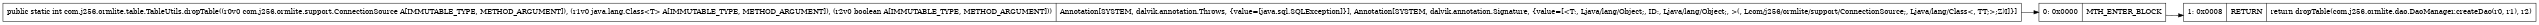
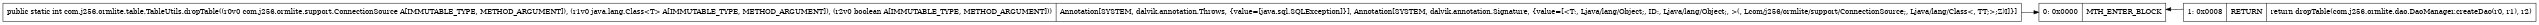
  digraph {
    rankdir=LR
    node [shape=record]
    n1 [label="{0\:\ 0x0000|MTH_ENTER_BLOCK\l}"]
    n2 [label="{1\:\ 0x0008|RETURN\l|return dropTable(com.j256.ormlite.dao.DaoManager.createDao(r0, r1), r2)\l}"]
    n3 [label="{public static int com.j256.ormlite.table.TableUtils.dropTable((r0v0 com.j256.ormlite.support.ConnectionSource A[IMMUTABLE_TYPE, METHOD_ARGUMENT]), (r1v0 java.lang.Class\<T\> A[IMMUTABLE_TYPE, METHOD_ARGUMENT]), (r2v0 boolean A[IMMUTABLE_TYPE, METHOD_ARGUMENT]))  | Annotation[SYSTEM, dalvik.annotation.Throws, \{value=[java.sql.SQLException]\}], Annotation[SYSTEM, dalvik.annotation.Signature, \{value=[\<T:, Ljava\/lang\/Object;, ID:, Ljava\/lang\/Object;, \>(, Lcom\/j256\/ormlite\/support\/ConnectionSource;, Ljava\/lang\/Class\<, TT;\>;Z)I]\}]\l}"]
-   n1 -> n2
+   n2 -> n1
    n3 -> n1
  }
